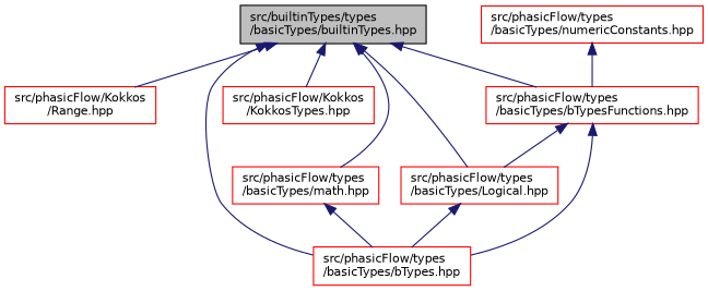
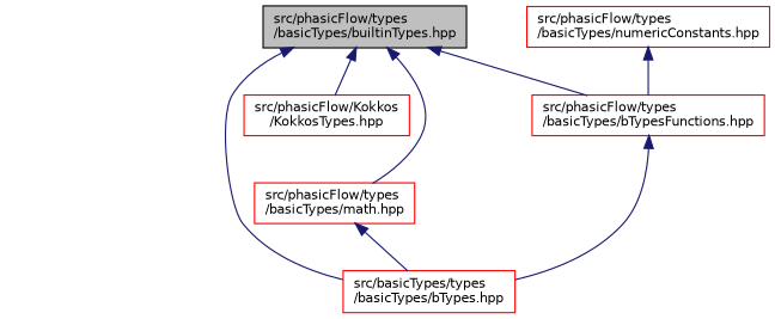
  digraph {
    node [color=red fillcolor=white fontname=Helvetica fontsize=10 shape=record style=filled]
    edge [color=midnightblue dir=back fontname=Helvetica fontsize=10 labelfontname=Helvetica labelfontsize=10 style=solid]
-   n1 [color=black fillcolor=grey75 fontcolor=black height=0.2 label="src/builtinTypes/types\l/basicTypes/builtinTypes.hpp" width=0.4]
+   n1 [color=black fillcolor=grey75 fontcolor=black height=0.2 label="src/phasicFlow/types\l/basicTypes/builtinTypes.hpp" width=0.4]
    n2 [height=0.2 label="src/phasicFlow/Kokkos\l/KokkosTypes.hpp" width=0.4]
-   n3 [height=0.2 label="src/phasicFlow/Kokkos\l/Range.hpp" width=0.4]
-   n4 [height=0.2 label="src/phasicFlow/types\l/basicTypes/bTypes.hpp" width=0.4]
+   n4 [height=0.2 label="src/basicTypes/types\l/basicTypes/bTypes.hpp" width=0.4]
    n5 [height=0.2 label="src/phasicFlow/types\l/basicTypes/bTypesFunctions.hpp" width=0.4]
-   n6 [height=0.2 label="src/phasicFlow/types\l/basicTypes/Logical.hpp" width=0.4]
    n7 [height=0.2 label="src/phasicFlow/types\l/basicTypes/math.hpp" width=0.4]
    n8 [height=0.2 label="src/phasicFlow/types\l/basicTypes/numericConstants.hpp" width=0.4]
    n1 -> n2
-   n1 -> n3
    n1 -> n4
    n1 -> n5
-   n1 -> n6
    n1 -> n7
    n5 -> n4
-   n5 -> n6
-   n6 -> n4
    n7 -> n4
    n8 -> n5
  }
